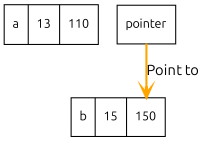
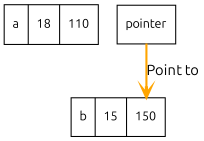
  digraph {
    rankdir=TB
    fontname=Ubuntu
    node [fontsize=12 shape=record fontname=Ubuntu]
-   n1 [label="a|13|<ada> 110"]
+   n1 [label="a|18|<ada> 110"]
    n2 [label="b|15|<adb> 150"]
    n3 [label="<pt> pointer"]
    n3 -> n2 [arrowhead=open color=orange headport=adb label="Point to" penwidth=2 tailport=pt fontname=Ubuntu]
  }
